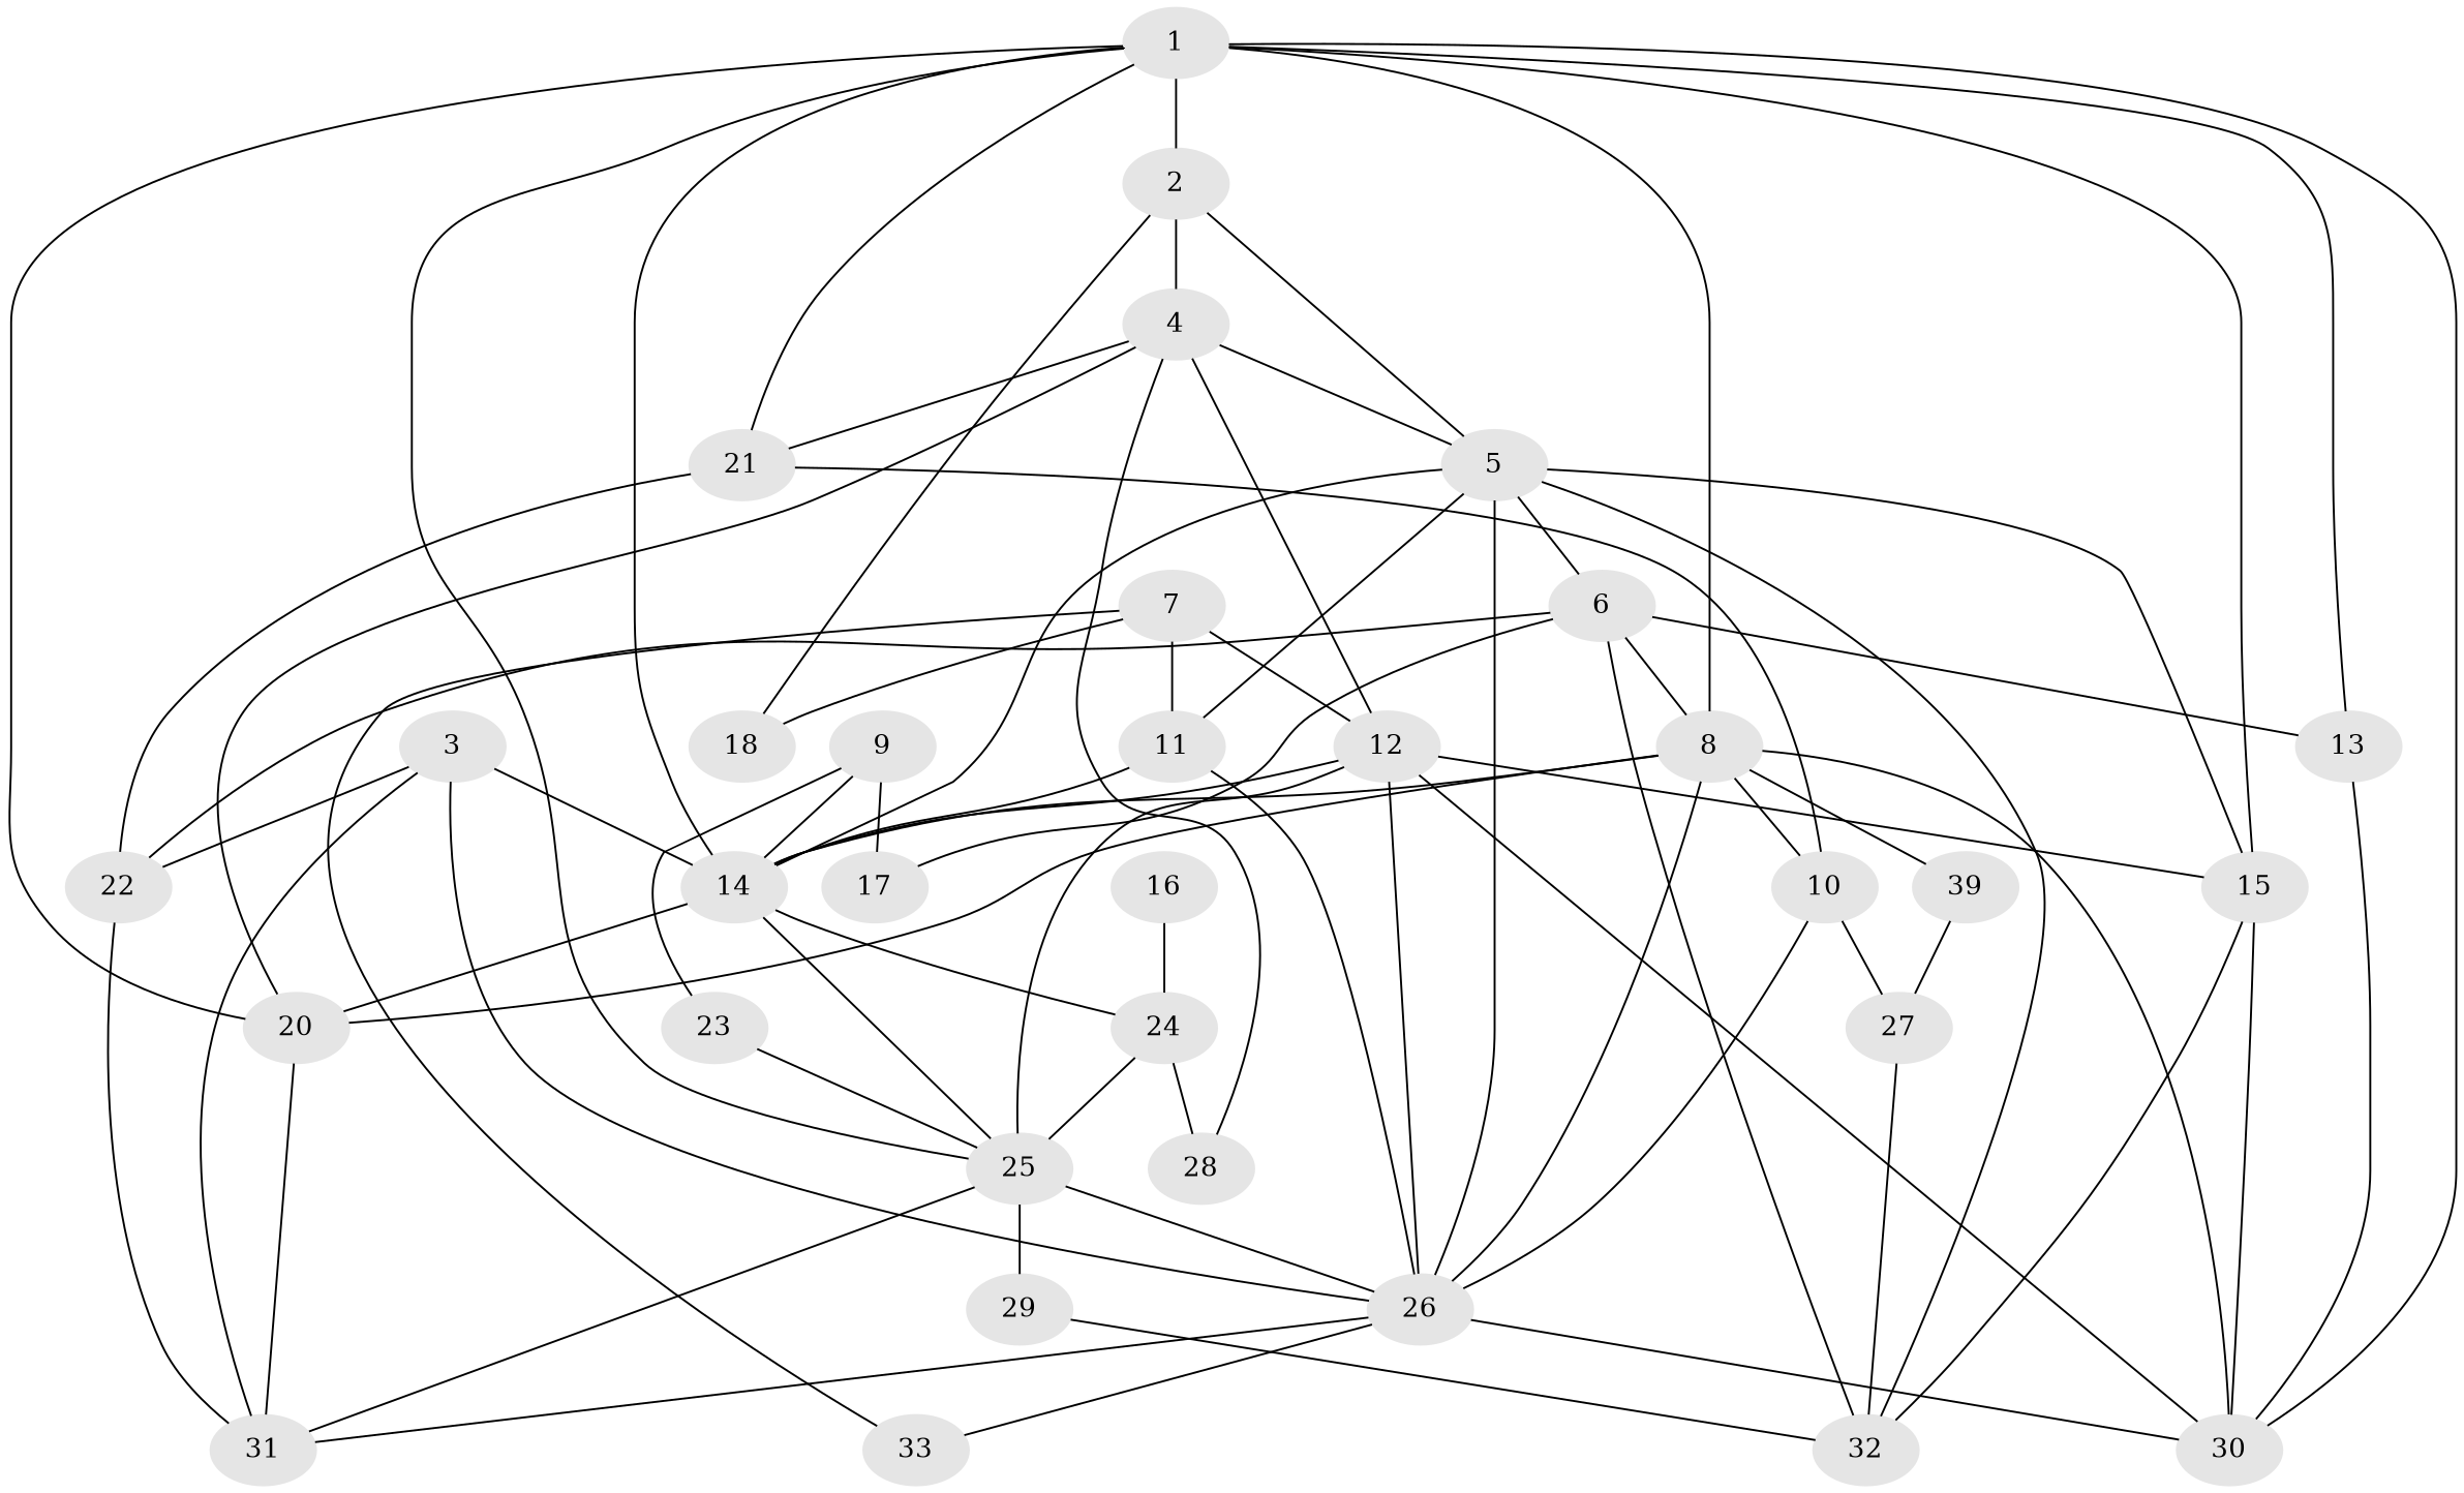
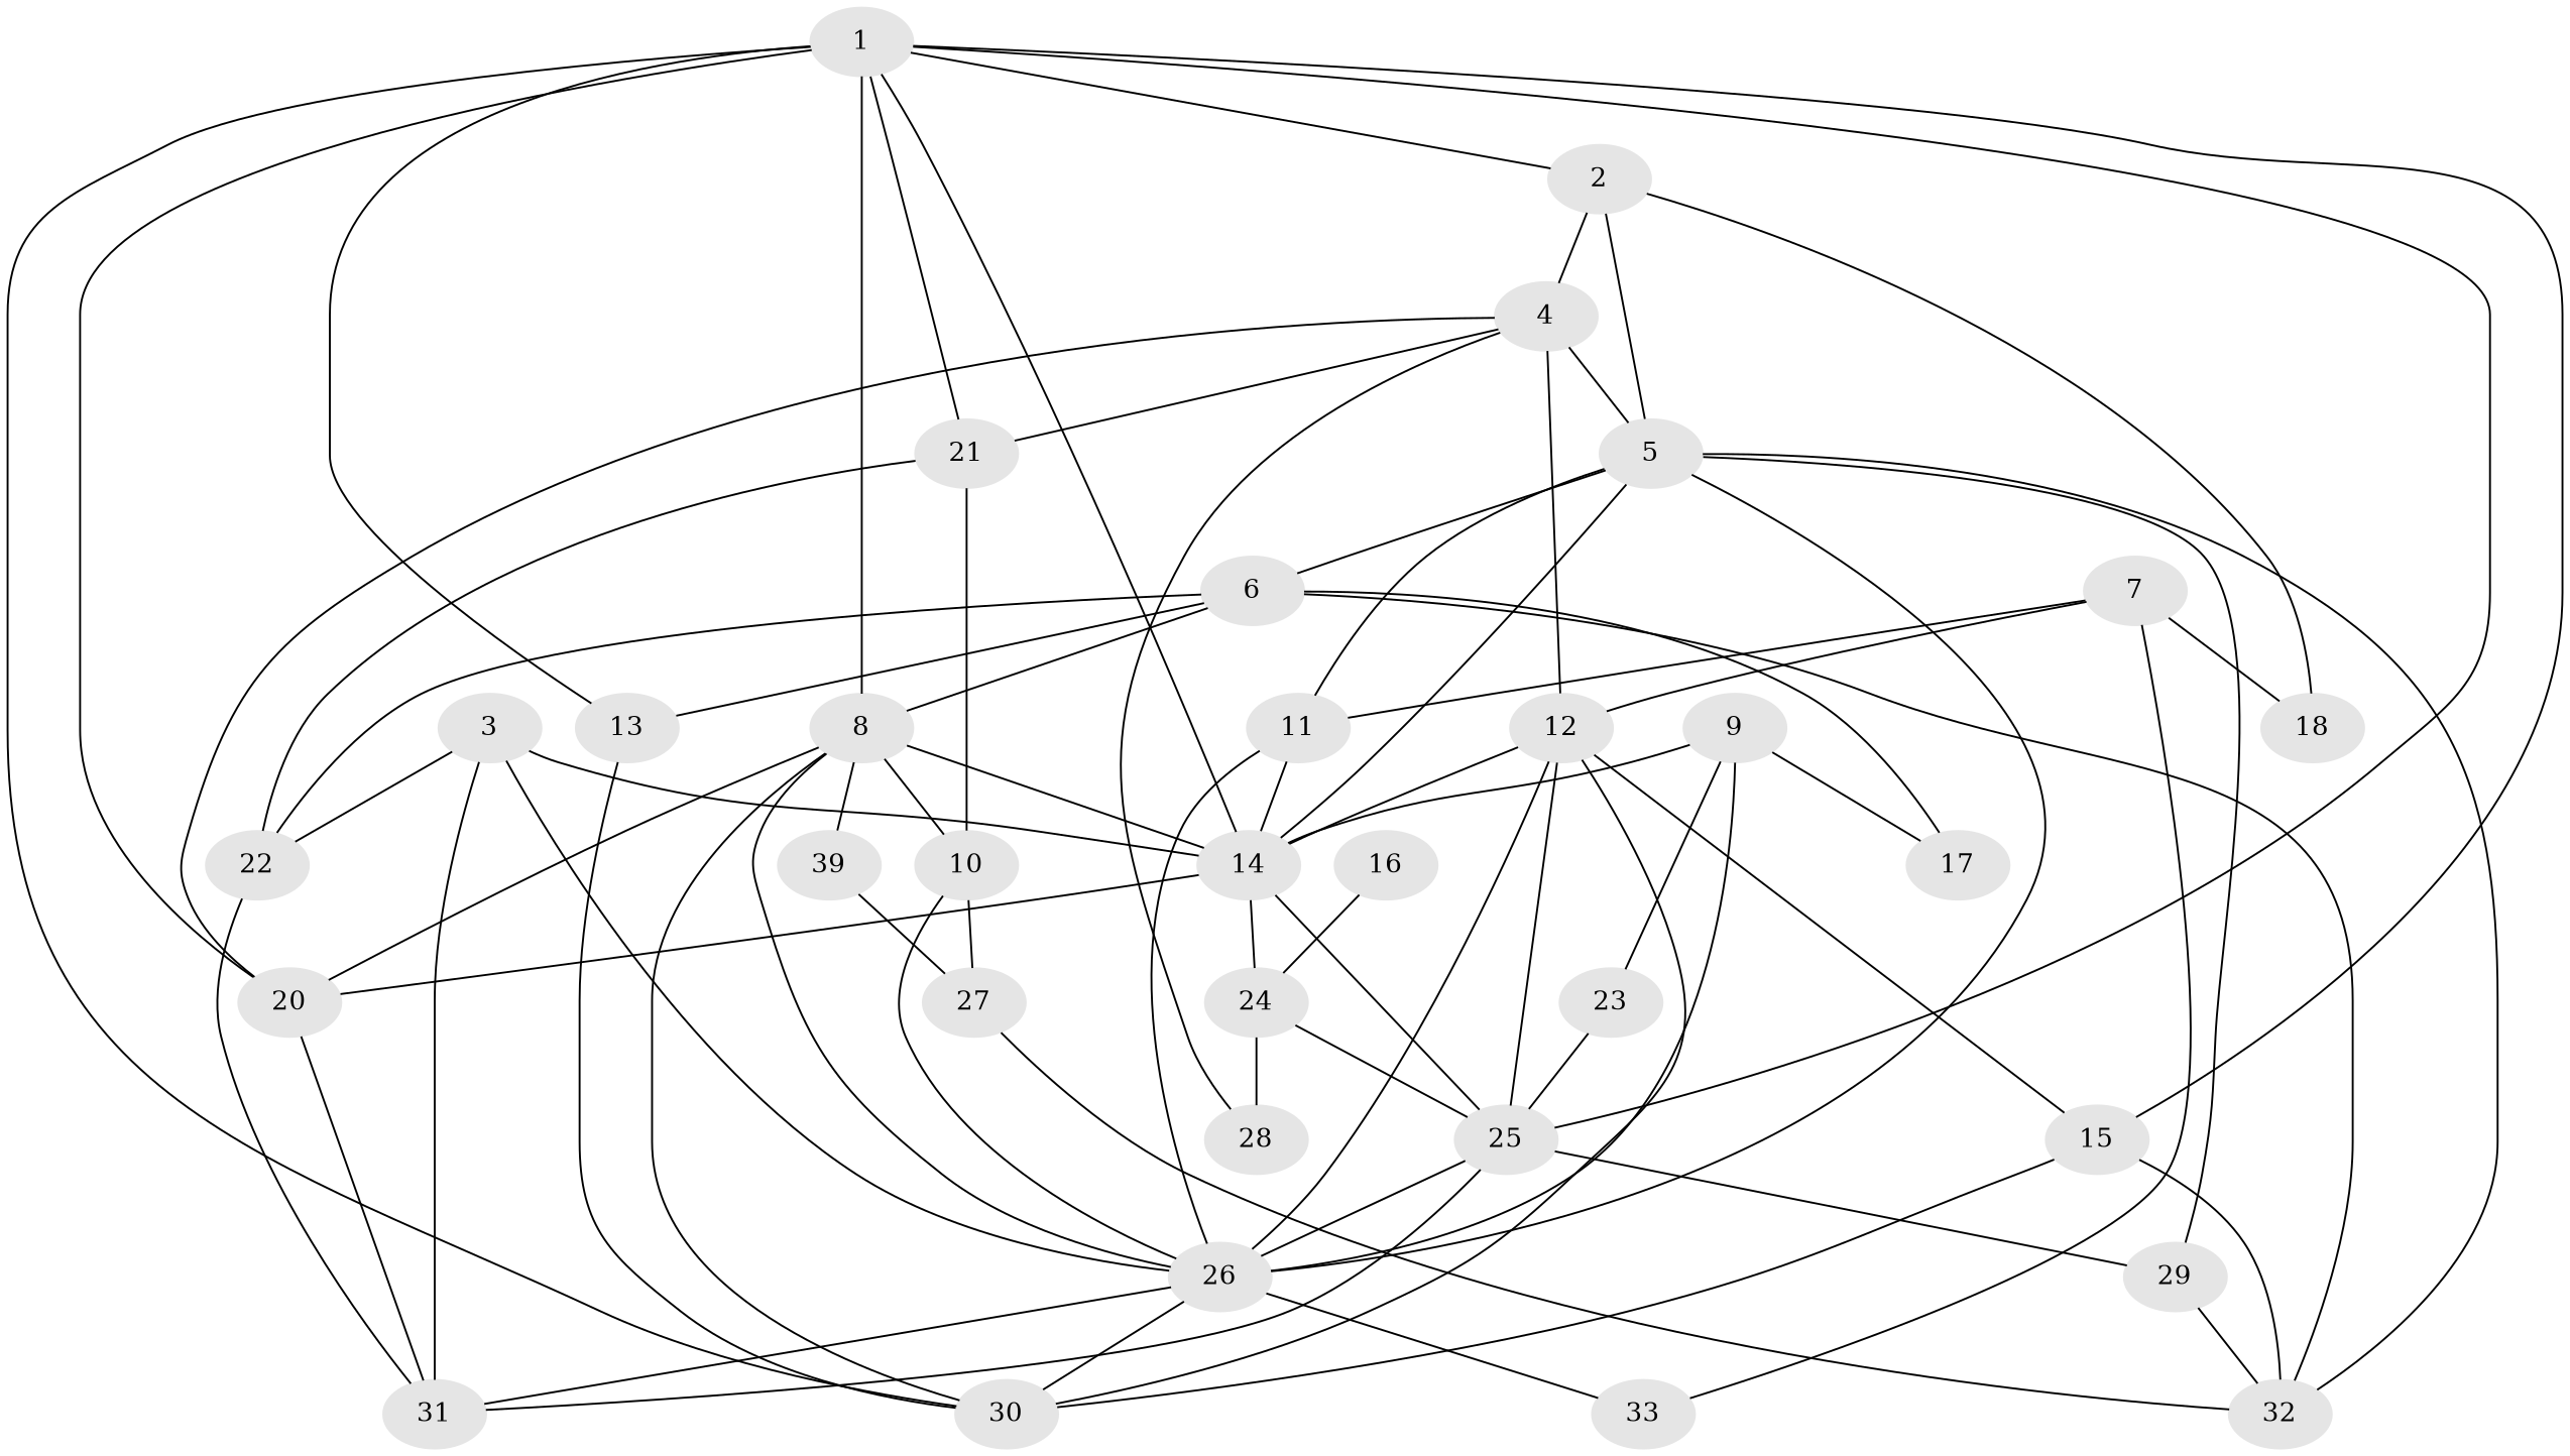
  graph {
    node [color=gray90 style=filled]
    edge [weight=1.0]
    1
    2
    8
    13
    14
    15
    20
    21
    25
    30
    4
    5
    18
    10
    26
    n16 [label=39]
    12
    24
    32
    31
    22
    29
    28
    6
    11
    3
    27
    33
    17
    7
    9
    23
    16
    1 -- 2
    1 -- 8 [weight=2.0]
    1 -- 13
    1 -- 14
    1 -- 15 [weight=2.0]
    1 -- 20 [weight=3.0]
    1 -- 21
    1 -- 25
    1 -- 30
    2 -- 4
    2 -- 5
    2 -- 18
    8 -- 14 [weight=3.0]
    8 -- 20
    8 -- 30 [weight=2.0]
    8 -- 10
    8 -- 26
    8 -- n16
    13 -- 30
    14 -- 20
    14 -- 25
    14 -- 24 [weight=2.0]
    15 -- 30 [weight=2.0]
    15 -- 32
    20 -- 31
    21 -- 10
    21 -- 22
    25 -- 26
    25 -- 31
    25 -- 29 [weight=2.0]
    4 -- 20
    4 -- 21
    4 -- 5
    4 -- 12 [weight=2.0]
    4 -- 28
    5 -- 14
-   5 -- 15
+   5 -- 29
    5 -- 26 [weight=2.0]
    5 -- 32
    5 -- 6
    5 -- 11
    10 -- 26
    10 -- 27
    26 -- 30
    26 -- 31
    26 -- 33
    n16 -- 27
    12 -- 14
    12 -- 15
    12 -- 25
    12 -- 30
    12 -- 26
    24 -- 25
    24 -- 28
    22 -- 31
    29 -- 32
    6 -- 8
    6 -- 13
    6 -- 32
    6 -- 22
    6 -- 17
    11 -- 14
    11 -- 26
    3 -- 14 [weight=2.0]
    3 -- 26
    3 -- 31
    3 -- 22
    27 -- 32
    7 -- 18
    7 -- 12
    7 -- 11
    7 -- 33
    9 -- 14
+   9 -- 26
    9 -- 17
    9 -- 23
    23 -- 25
    16 -- 24
  }
